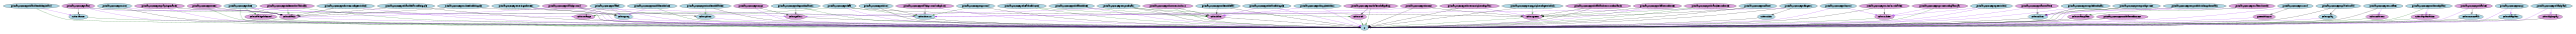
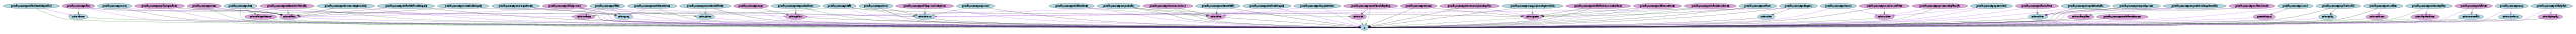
  strict digraph {
    node [fillcolor=lightblue style=filled]
    edge [color=black]
    primary_concept_hive
    y
    color_brown
    primary_concept_locust
    color_white [fillcolor=plum]
-   primary_concept_head_of_locust
    color_blue [fillcolor=plum]
    primary_concept_bee
    color_darkgoldenrod [fillcolor=plum]
    color_black [fillcolor=plum]
    color_yellow [fillcolor=plum]
    color_orange [fillcolor=plum]
    primary_concept_head_of_bee
    primary_concept_leaf
    color_green [fillcolor=plum]
    primary_concept_ant [fillcolor=plum]
    color_azure
    primary_concept_fingers
    color_skin
    primary_concept_wire
    primary_concept_window_shades [fillcolor=plum]
    primary_concept_ant_statue [fillcolor=plum]
    color_silver
    primary_concept_handle_of_keyboard
    primary_concept_insect [fillcolor=plum]
    primary_concept_water_bottle [fillcolor=plum]
    color_transplant [fillcolor=plum]
    primary_concept_middle_of_insect [fillcolor=plum]
    primary_concept_wood
    n30 [fillcolor=plum label=green_bisque]
    primary_concept_praying_mantis [fillcolor=plum]
    primary_concept_tree [fillcolor=plum]
    primary_concept_string_of_tree
    color_grey
    primary_concept_house_windows [fillcolor=plum]
    primary_concept_gravel_road
    color_gray
    primary_concept_sweater
    color_maroon [fillcolor=plum]
    primary_concept_top_left_of_can
    primary_concept_bottom_right_of_grass [fillcolor=plum]
    primary_concept_cups [fillcolor=plum]
    primary_concept_background [fillcolor=plum]
    color_plum
    primary_concept_infested_trash_can [fillcolor=plum]
    n46 [fillcolor=plum label=primary_concept_prunes_of_glass_jar]
    primary_concept_label
    primary_concept_petri_dish
    primary_concept_copyright_of_petri_dish
    primary_concept_bottom_of_petri_dish
    primary_concept_side_of_plant
    color_aquamarine [fillcolor=plum]
    primary_concept_top_of_can
    color_red [fillcolor=plum]
    primary_concept_middle_of_shoe
    primary_concept_middle_of_flip_flop [fillcolor=plum]
    primary_concept_basket [fillcolor=plum]
    color_cornstalk
    primary_concept_inside_of_basket
    primary_concept_head_and_torso_of_mantis [fillcolor=plum]
    primary_concept_legs_of_mantis
    primary_concept_leaves_of_tree [fillcolor=plum]
    primary_concept_branches_of_tree [fillcolor=plum]
    primary_concept_background_of_photo [fillcolor=plum]
    primary_concept_cup
-   color_diagram
+   color_diagram [label=color_windows]
    primary_concept_mantis
    primary_concept_side_of_leaf
    primary_concept_top_of_prunes
    primary_concept_top_of_drinking_fountain
    primary_concept_ground
    primary_concept_handlebar_of_bicycle
    primary_concept_wheel_of_bicycle
    primary_concept_bell_of_bicycle
    primary_concept_backpack
    color_lightgray [fillcolor=plum]
    primary_concept_bicycle_bidon
    primary_concept_hive -> y
    primary_concept_hive -> color_brown
    color_brown -> y
    primary_concept_locust -> y [color=purple]
    primary_concept_locust -> color_white [color=purple]
    color_white -> y [color=darkgreen]
-   primary_concept_head_of_locust -> y [color=darkgreen]
-   primary_concept_head_of_locust -> color_blue [color=darkgreen]
    color_blue -> y
    primary_concept_bee -> y [color=darkgreen]
    primary_concept_bee -> color_darkgoldenrod [color=darkgreen]
    primary_concept_bee -> color_black
    primary_concept_bee -> color_yellow [color=purple]
    primary_concept_bee -> color_orange [color=purple]
    color_darkgoldenrod -> y [color=darkgreen]
    color_black -> y [color=purple]
    color_yellow -> y
    color_orange -> y [color=purple]
    primary_concept_head_of_bee -> y [color=purple]
    primary_concept_head_of_bee -> color_blue [color=darkgreen]
    primary_concept_leaf -> y [color=purple]
    primary_concept_leaf -> color_brown [color=darkgreen]
    primary_concept_leaf -> color_orange [color=darkgreen]
    primary_concept_leaf -> color_green
    color_green -> y [color=darkgreen]
    primary_concept_ant -> y [color=purple]
    primary_concept_ant -> color_brown [color=darkgreen]
    primary_concept_ant -> color_black [color=purple]
    primary_concept_ant -> color_azure
    color_azure -> y [color=darkgreen]
    primary_concept_fingers -> y
    primary_concept_fingers -> color_brown [color=purple]
    primary_concept_fingers -> color_skin
    color_skin -> y
    primary_concept_wire -> y
    primary_concept_wire -> color_black [color=purple]
    primary_concept_window_shades -> y
    primary_concept_window_shades -> color_white
    primary_concept_ant_statue -> y [color=purple]
    primary_concept_ant_statue -> color_silver
    color_silver -> y
    primary_concept_handle_of_keyboard -> y [color=darkgreen]
    primary_concept_handle_of_keyboard -> color_azure [color=purple]
    primary_concept_insect -> y
    primary_concept_insect -> color_brown [color=purple]
    primary_concept_insect -> color_green
    primary_concept_water_bottle -> y [color=purple]
    primary_concept_water_bottle -> color_transplant [color=darkgreen]
    color_transplant -> y
    primary_concept_middle_of_insect -> y
    primary_concept_wood -> y [color=purple]
    primary_concept_wood -> n30
    n30 -> y [color=purple]
    primary_concept_praying_mantis -> y [color=purple]
    primary_concept_praying_mantis -> color_black
    primary_concept_tree -> y [color=darkgreen]
    primary_concept_tree -> color_black
    primary_concept_string_of_tree -> y [color=purple]
    primary_concept_string_of_tree -> color_grey
    color_grey -> y [color=purple]
    primary_concept_house_windows -> y [color=darkgreen]
    primary_concept_house_windows -> color_blue
    primary_concept_gravel_road -> y
    primary_concept_gravel_road -> color_gray
    color_gray -> y [color=purple]
    primary_concept_sweater -> y
    primary_concept_sweater -> color_maroon [color=purple]
    color_maroon -> y [color=darkgreen]
    primary_concept_top_left_of_can -> y [color=purple]
    primary_concept_top_left_of_can -> color_silver [color=purple]
    primary_concept_bottom_right_of_grass -> y
    primary_concept_bottom_right_of_grass -> color_green [color=purple]
    primary_concept_cups -> y [color=purple]
    primary_concept_cups -> color_yellow
    primary_concept_background -> y [color=purple]
    primary_concept_background -> color_brown [color=purple]
    primary_concept_background -> color_black [color=purple]
    primary_concept_background -> color_grey
    primary_concept_background -> color_plum
    color_plum -> y [color=purple]
    primary_concept_infested_trash_can -> y [color=darkgreen]
    primary_concept_infested_trash_can -> color_black [color=darkgreen]
    n46 -> y [color=darkgreen]
    n46 -> color_white [color=purple]
    primary_concept_label -> y [color=purple]
    primary_concept_label -> color_grey [color=purple]
    primary_concept_petri_dish -> y [color=purple]
    primary_concept_petri_dish -> color_white [color=purple]
    primary_concept_copyright_of_petri_dish -> y
    primary_concept_copyright_of_petri_dish -> color_green [color=darkgreen]
    primary_concept_bottom_of_petri_dish -> y [color=purple]
    primary_concept_bottom_of_petri_dish -> color_black
    primary_concept_side_of_plant -> y [color=darkgreen]
    primary_concept_side_of_plant -> color_aquamarine [color=purple]
    color_aquamarine -> y [color=darkgreen]
    primary_concept_top_of_can -> y
    primary_concept_top_of_can -> color_blue
    primary_concept_top_of_can -> color_yellow [color=purple]
    primary_concept_top_of_can -> color_red [color=darkgreen]
    color_red -> y [color=darkgreen]
    primary_concept_middle_of_shoe -> y [color=darkgreen]
    primary_concept_middle_of_shoe -> color_grey [color=purple]
    primary_concept_middle_of_flip_flop -> y [color=darkgreen]
    primary_concept_middle_of_flip_flop -> color_red
    primary_concept_basket -> y [color=purple]
    primary_concept_basket -> color_cornstalk
    color_cornstalk -> y
    primary_concept_inside_of_basket -> y
    primary_concept_inside_of_basket -> color_plum [color=darkgreen]
    primary_concept_head_and_torso_of_mantis -> y
    primary_concept_head_and_torso_of_mantis -> color_green
    primary_concept_legs_of_mantis -> y [color=darkgreen]
    primary_concept_legs_of_mantis -> color_yellow
    primary_concept_leaves_of_tree -> y [color=purple]
    primary_concept_leaves_of_tree -> color_green
    primary_concept_branches_of_tree -> y [color=darkgreen]
    primary_concept_branches_of_tree -> color_green [color=darkgreen]
    primary_concept_background_of_photo -> y [color=purple]
    primary_concept_background_of_photo -> color_brown
    primary_concept_cup -> y [color=purple]
    primary_concept_cup -> color_diagram [color=purple]
    color_diagram -> y [color=darkgreen]
    primary_concept_mantis -> y
    primary_concept_mantis -> color_green
    primary_concept_side_of_leaf -> y
    primary_concept_side_of_leaf -> color_blue
    primary_concept_top_of_prunes -> y [color=darkgreen]
    primary_concept_top_of_prunes -> color_silver
    primary_concept_top_of_drinking_fountain -> y
    primary_concept_top_of_drinking_fountain -> color_silver [color=purple]
    primary_concept_ground -> y
    primary_concept_ground -> color_brown [color=darkgreen]
    primary_concept_handlebar_of_bicycle -> y
    primary_concept_handlebar_of_bicycle -> color_black
    primary_concept_wheel_of_bicycle -> y
    primary_concept_wheel_of_bicycle -> color_black
    primary_concept_bell_of_bicycle -> y [color=purple]
    primary_concept_bell_of_bicycle -> color_blue [color=purple]
    primary_concept_backpack -> y [color=purple]
    primary_concept_backpack -> color_lightgray [color=purple]
    color_lightgray -> y
    primary_concept_bicycle_bidon -> y [color=purple]
    primary_concept_bicycle_bidon -> color_blue [color=purple]
  }
